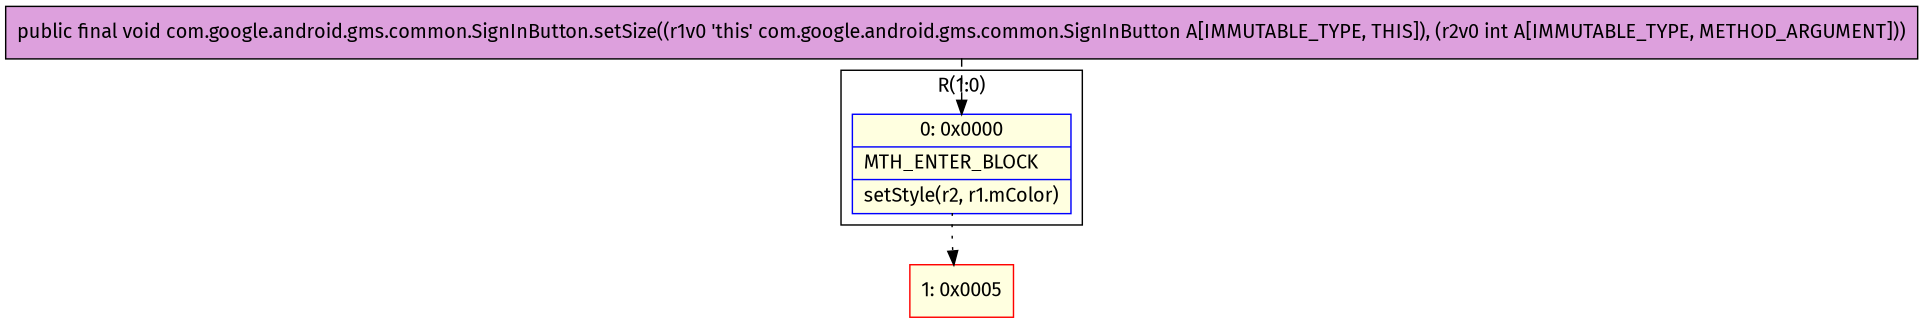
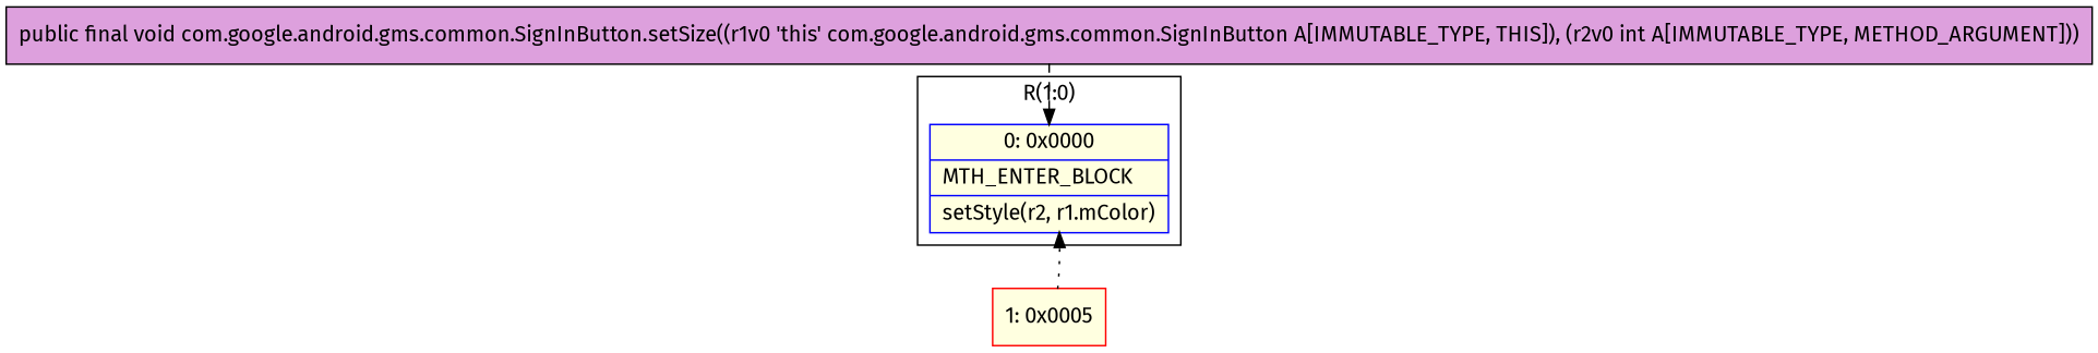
  digraph {
    fontname="Fira Sans"
    node [shape=record style=filled fillcolor=lightyellow fontname="Fira Sans"]
    edge [fontname="Fira Sans"]
    n1 [color=blue label="{0\:\ 0x0000|MTH_ENTER_BLOCK\l|setStyle(r2, r1.mColor)\l}"]
    n2 [color=red label="{1\:\ 0x0005}"]
    n3 [label="{public final void com.google.android.gms.common.SignInButton.setSize((r1v0 'this' com.google.android.gms.common.SignInButton A[IMMUTABLE_TYPE, THIS]), (r2v0 int A[IMMUTABLE_TYPE, METHOD_ARGUMENT])) }" fillcolor=plum]
    subgraph cluster_1 {
      label="R(1:0)"
      n1
    }
-   n1 -> n2 [style=dotted]
+   n2 -> n1 [style=dotted]
    n3 -> n1 [style=dashed]
  }
